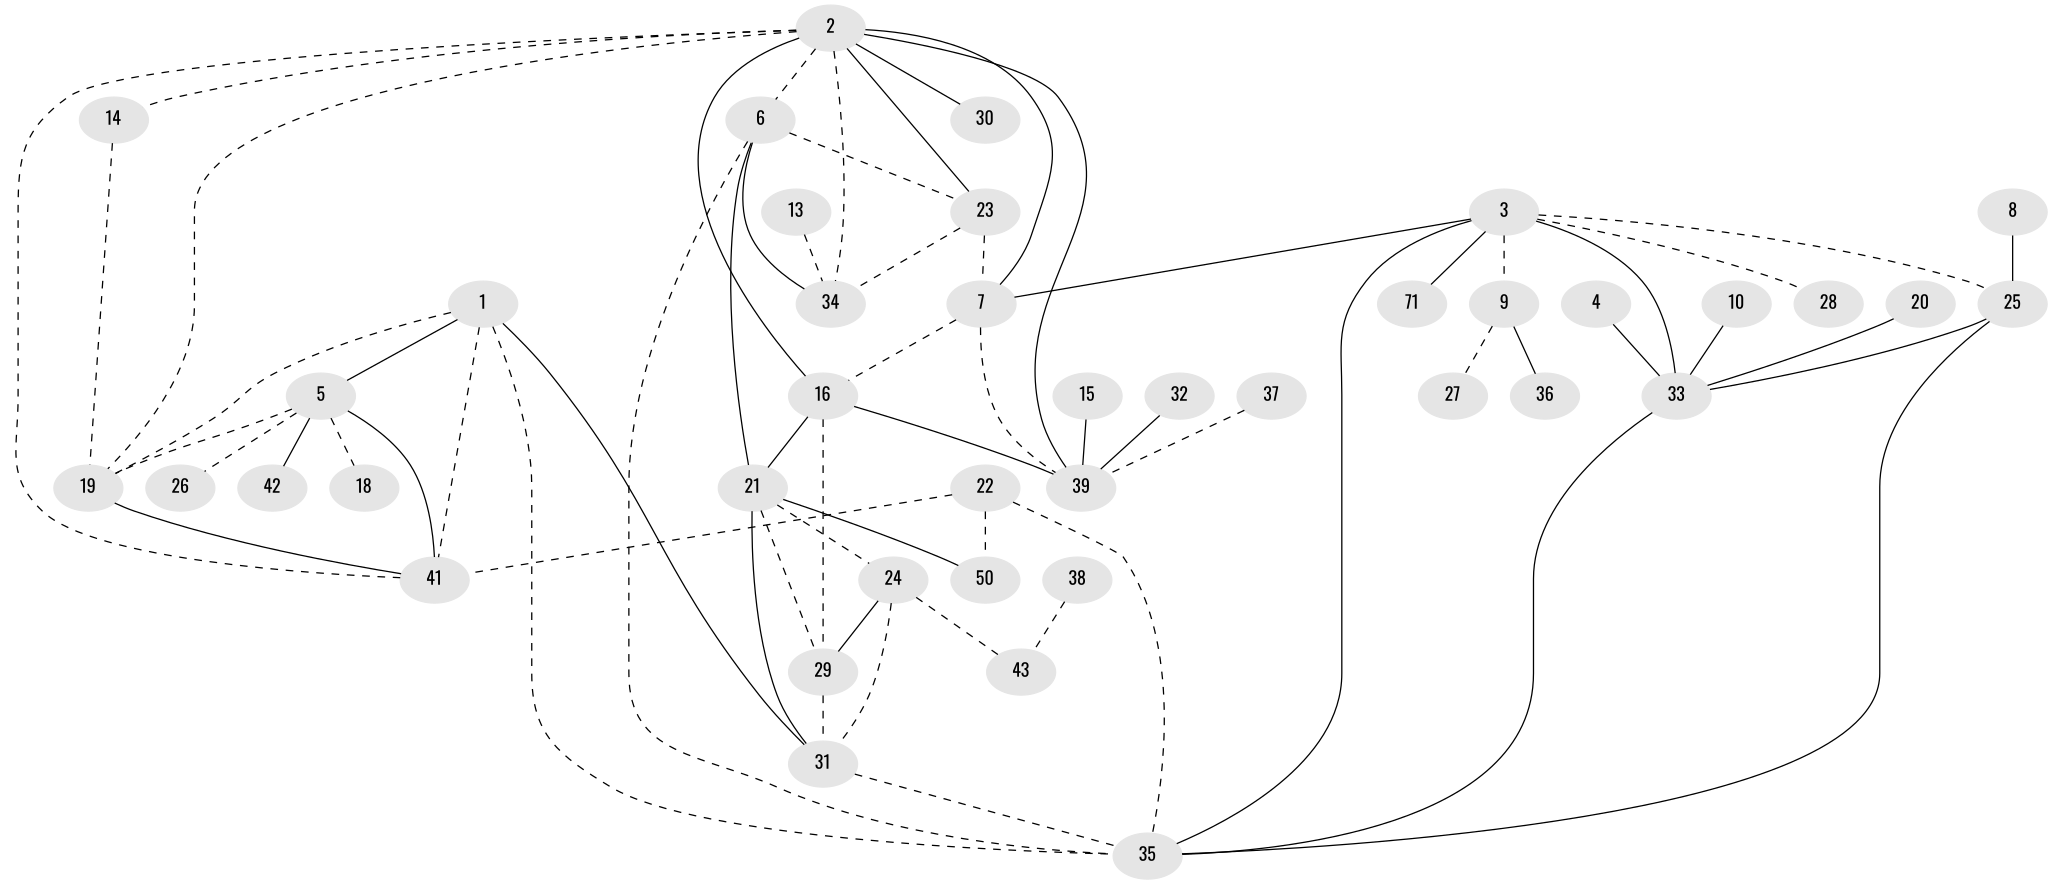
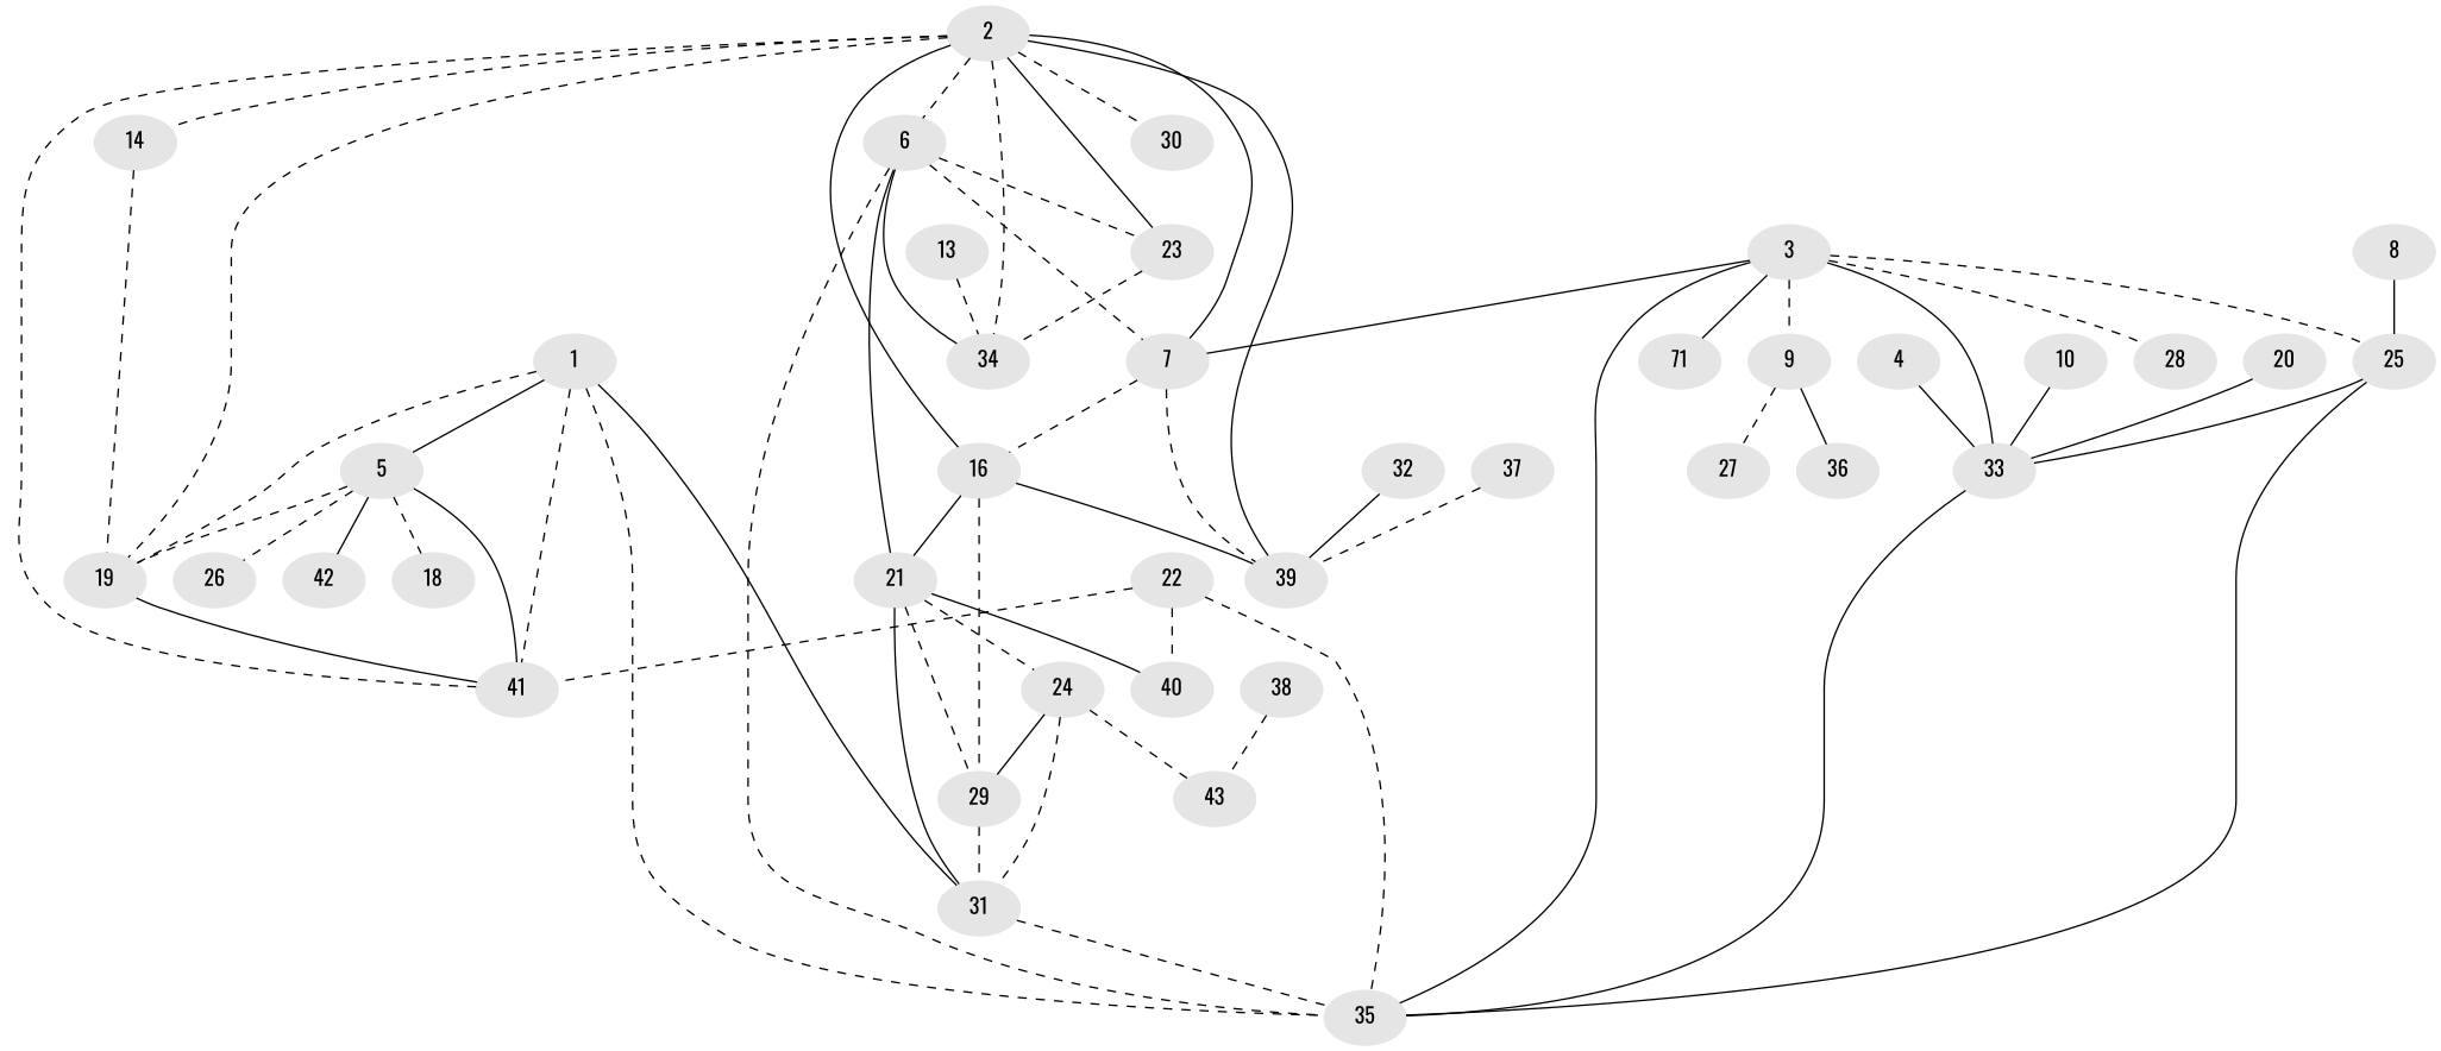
  graph {
    fontname=Oswald
    node [color=gray90 fontname=Oswald style=filled]
    edge [fontname=Oswald style=dashed weight=1.0]
    1
    5
    19
    31
    35
    41
    18
    26
    42
    2
    6
    7
    14
    16
    23
    30
    34
    39
    21
    29
    3
    9
    n23 [label=71]
    25
    28
    33
    27
    36
    4
    24
-   40 [label=50]
+   40
    8
    10
    13
-   15
    20
    43
    22
    32
    37
    38
    1 -- 5 [style=solid]
    1 -- 19
    1 -- 31 [style=solid]
    1 -- 35
    1 -- 41
    5 -- 19
    5 -- 41 [style=solid]
    5 -- 18
    5 -- 26
    5 -- 42 [style=solid]
    19 -- 41 [style=solid]
    31 -- 35
    2 -- 19
    2 -- 41
    2 -- 6
    2 -- 7 [style=solid]
    2 -- 14
    2 -- 16 [style=solid]
    2 -- 23 [style=solid]
-   2 -- 30 [style=solid]
+   2 -- 30
    2 -- 34
    2 -- 39 [style=solid]
    6 -- 35
-   23 -- 7
+   6 -- 7
    6 -- 23
    6 -- 34 [style=solid]
    6 -- 21 [style=solid]
    7 -- 16
    7 -- 39
    14 -- 19
    16 -- 39 [style=solid]
    16 -- 21 [style=solid]
    16 -- 29
    23 -- 34
    21 -- 31 [style=solid]
    21 -- 29
    21 -- 24
    21 -- 40 [style=solid]
    29 -- 31
    3 -- 35 [style=solid]
    3 -- 7 [style=solid]
    3 -- 9
    3 -- n23 [style=solid]
    3 -- 25
    3 -- 28
    3 -- 33 [style=solid]
    9 -- 27
    9 -- 36 [style=solid]
    25 -- 35 [style=solid]
    25 -- 33 [style=solid]
    33 -- 35 [style=solid]
    4 -- 33 [style=solid]
    24 -- 31
    24 -- 29 [style=solid]
    24 -- 43
    8 -- 25 [style=solid]
    10 -- 33 [style=solid]
    13 -- 34
-   15 -- 39 [style=solid]
    20 -- 33 [style=solid]
    22 -- 35
    22 -- 41
    22 -- 40
    32 -- 39 [style=solid]
    37 -- 39
    38 -- 43
  }
